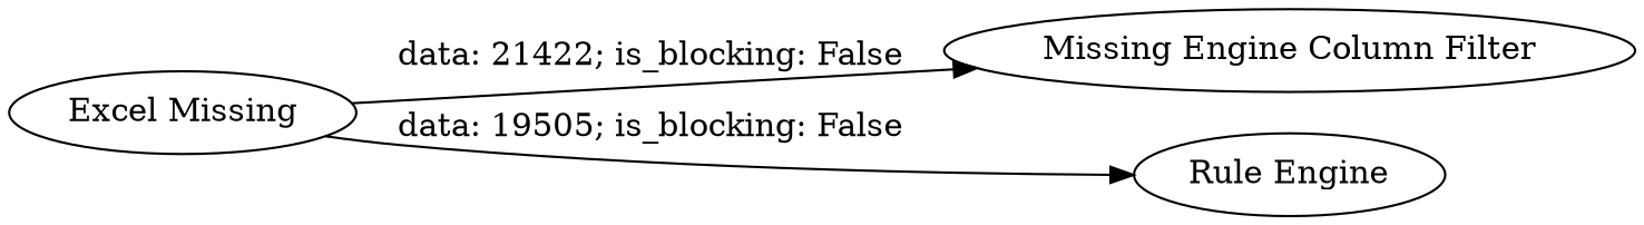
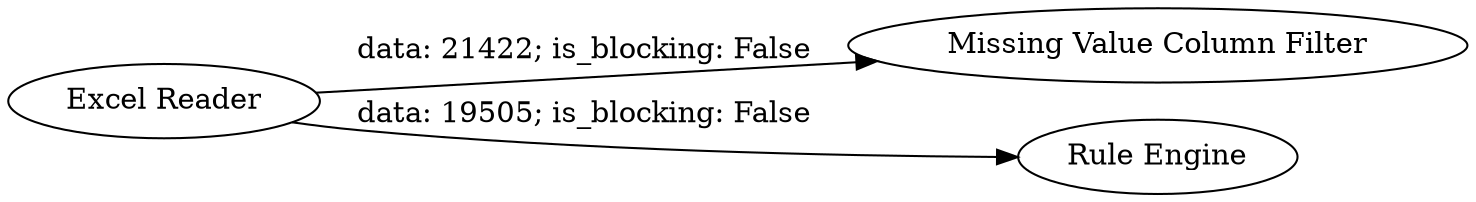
  digraph {
    rankdir=LR
-   n1 [label="Missing Engine Column Filter"]
+   n1 [label="Missing Value Column Filter"]
    n2 [label="Rule Engine"]
-   n3 [label="Excel Missing"]
+   n3 [label="Excel Reader"]
    n3 -> n1 [label="data: 21422; is_blocking: False"]
    n3 -> n2 [label="data: 19505; is_blocking: False"]
  }
